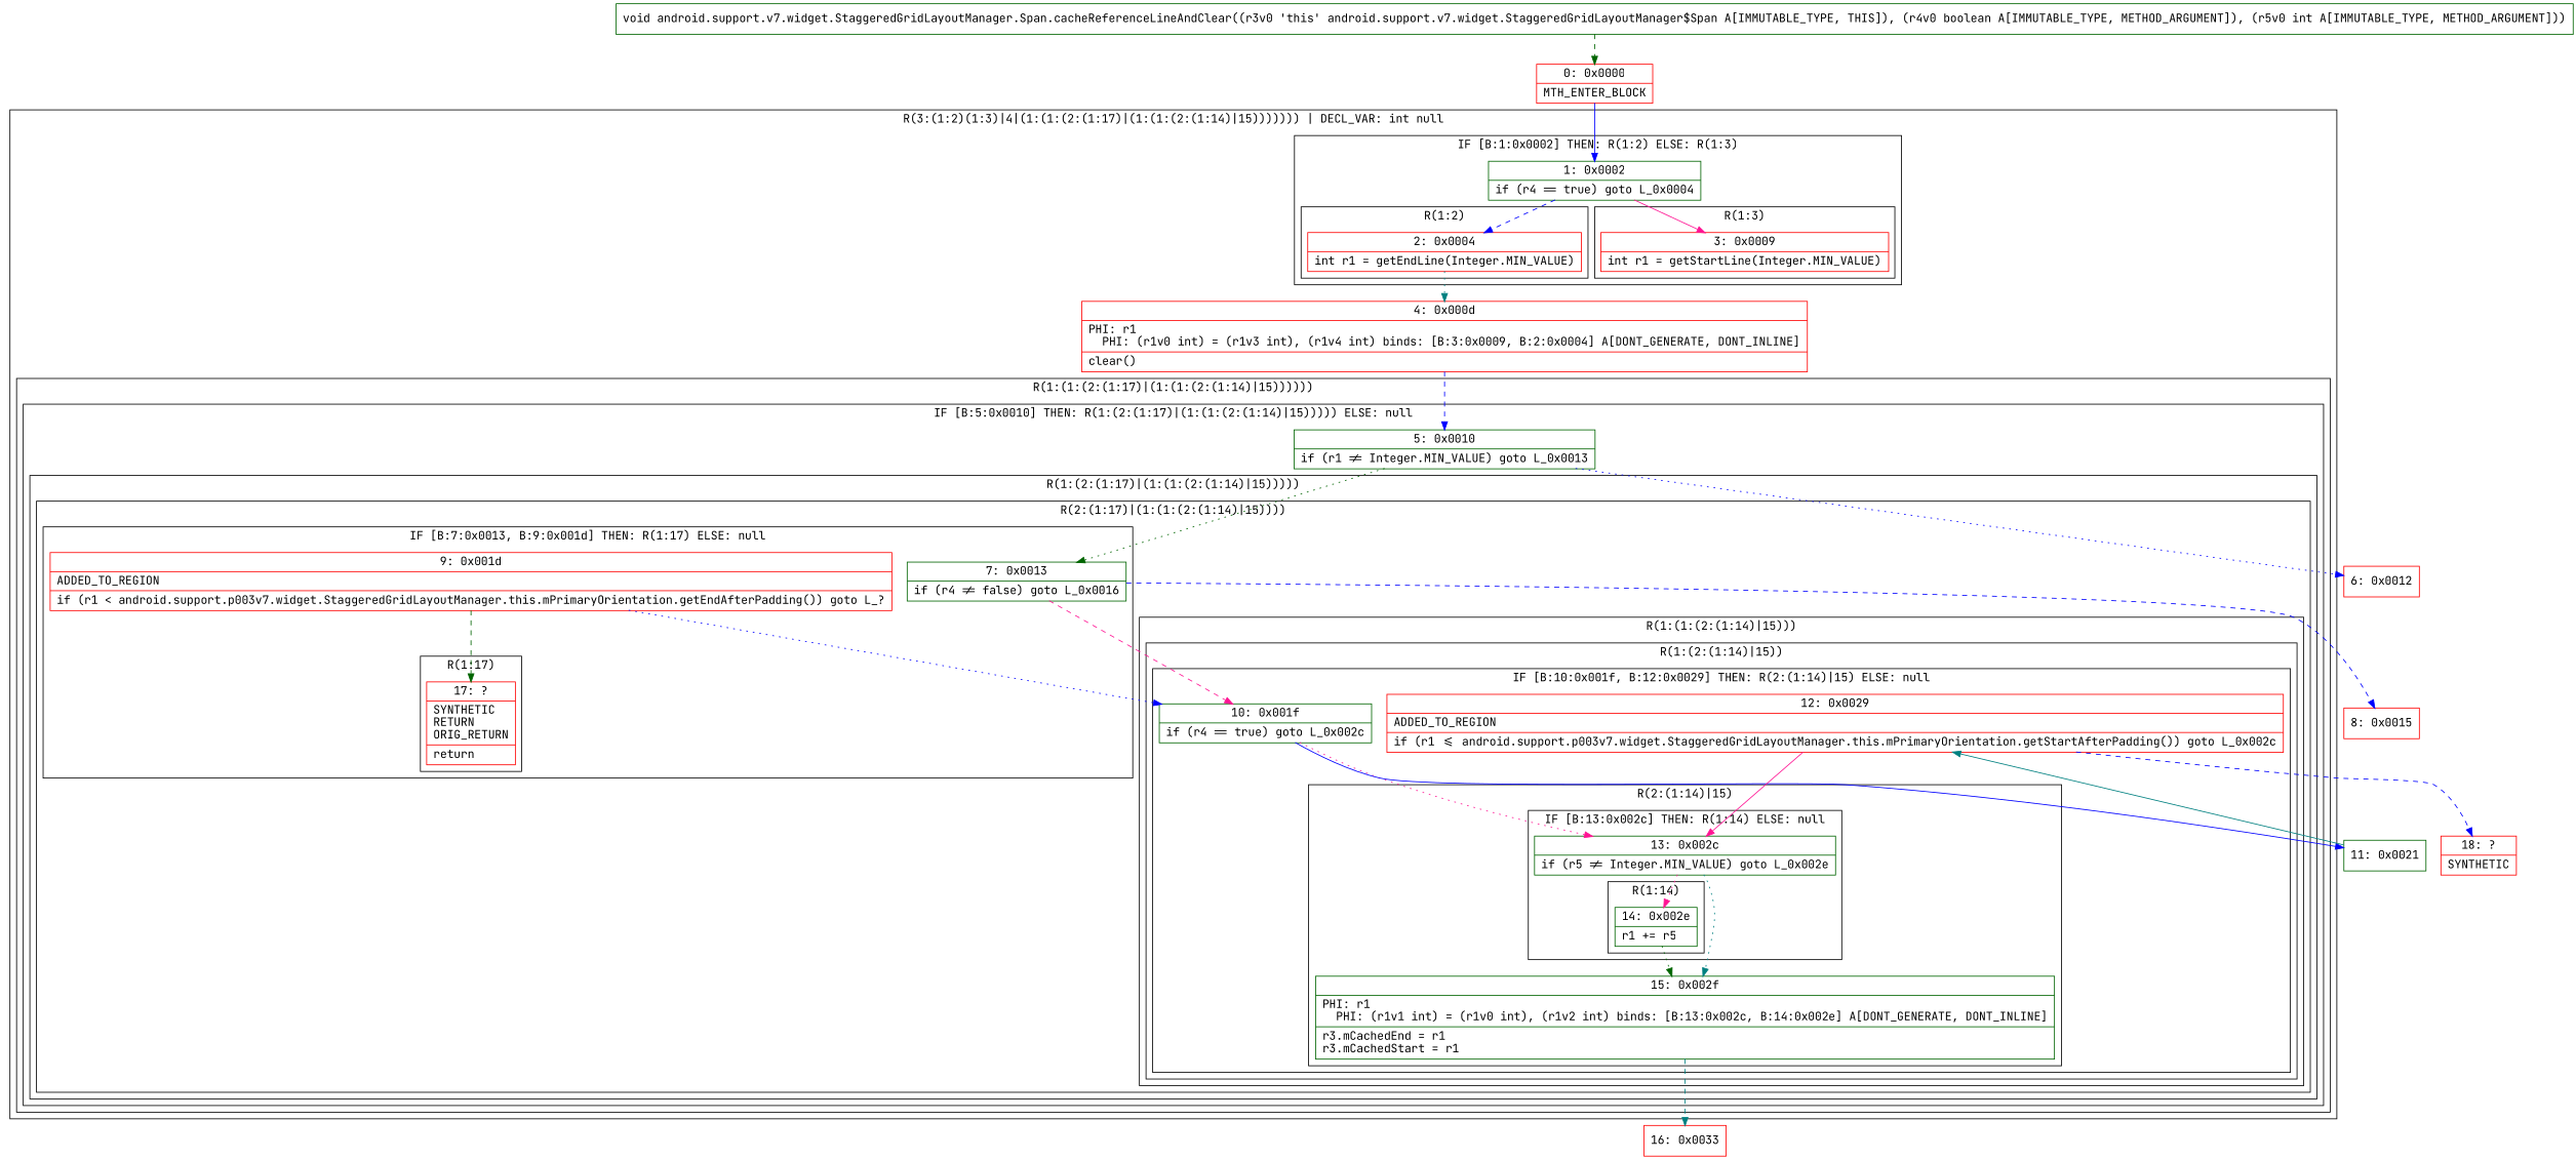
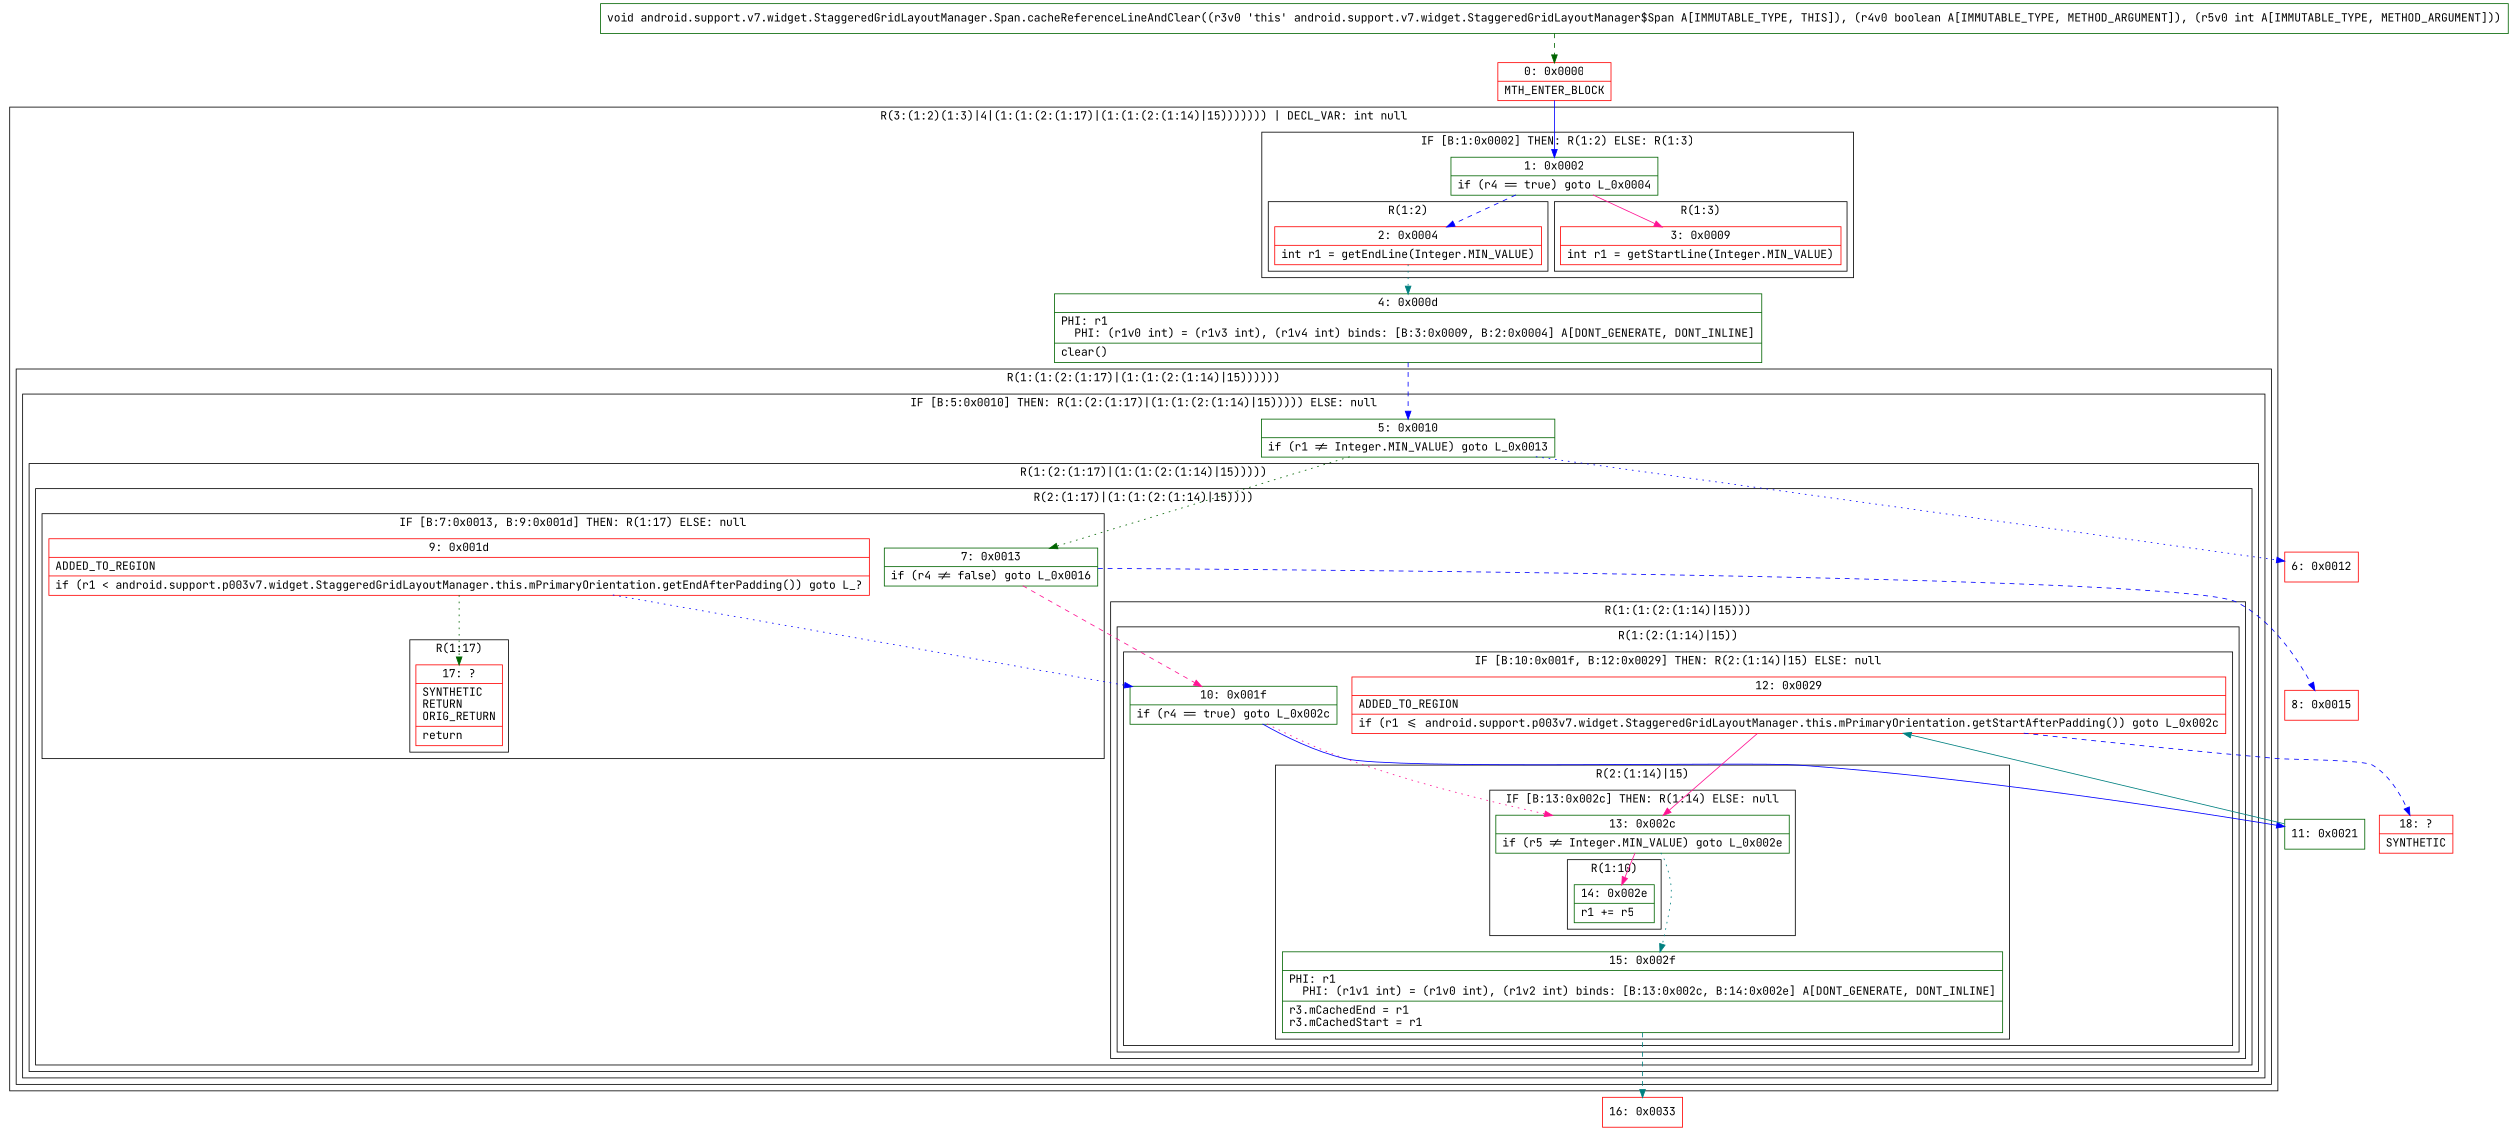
  digraph {
    fontname="JetBrains Mono"
    node [color=red fontname="JetBrains Mono" shape=record]
    edge [color=blue fontname="JetBrains Mono" style=dashed]
    n1 [label="{2\:\ 0x0004|int r1 = getEndLine(Integer.MIN_VALUE)\l}"]
    n2 [label="{3\:\ 0x0009|int r1 = getStartLine(Integer.MIN_VALUE)\l}"]
    n3 [color=darkgreen label="{1\:\ 0x0002|if (r4 == true) goto L_0x0004\l}"]
    n4 [label="{17\:\ ?|SYNTHETIC\lRETURN\lORIG_RETURN\l|return\l}"]
    n5 [color=darkgreen label="{7\:\ 0x0013|if (r4 != false) goto L_0x0016\l}"]
    n6 [label="{9\:\ 0x001d|ADDED_TO_REGION\l|if (r1 \< android.support.p003v7.widget.StaggeredGridLayoutManager.this.mPrimaryOrientation.getEndAfterPadding()) goto L_?\l}"]
    n7 [color=darkgreen label="{14\:\ 0x002e|r1 += r5\l}"]
    n8 [color=darkgreen label="{13\:\ 0x002c|if (r5 != Integer.MIN_VALUE) goto L_0x002e\l}"]
    n9 [color=darkgreen label="{15\:\ 0x002f|PHI: r1 \l  PHI: (r1v1 int) = (r1v0 int), (r1v2 int) binds: [B:13:0x002c, B:14:0x002e] A[DONT_GENERATE, DONT_INLINE]\l|r3.mCachedEnd = r1\lr3.mCachedStart = r1\l}"]
    n10 [color=darkgreen label="{10\:\ 0x001f|if (r4 == true) goto L_0x002c\l}"]
    n11 [label="{12\:\ 0x0029|ADDED_TO_REGION\l|if (r1 \<= android.support.p003v7.widget.StaggeredGridLayoutManager.this.mPrimaryOrientation.getStartAfterPadding()) goto L_0x002c\l}"]
    n12 [color=darkgreen label="{5\:\ 0x0010|if (r1 != Integer.MIN_VALUE) goto L_0x0013\l}"]
-   n13 [label="{4\:\ 0x000d|PHI: r1 \l  PHI: (r1v0 int) = (r1v3 int), (r1v4 int) binds: [B:3:0x0009, B:2:0x0004] A[DONT_GENERATE, DONT_INLINE]\l|clear()\l}"]
+   n13 [color=darkgreen label="{4\:\ 0x000d|PHI: r1 \l  PHI: (r1v0 int) = (r1v3 int), (r1v4 int) binds: [B:3:0x0009, B:2:0x0004] A[DONT_GENERATE, DONT_INLINE]\l|clear()\l}"]
    n14 [label="{8\:\ 0x0015}"]
    n15 [label="{16\:\ 0x0033}"]
    n16 [color=darkgreen label="{11\:\ 0x0021}"]
    n17 [label="{18\:\ ?|SYNTHETIC\l}"]
    n18 [label="{6\:\ 0x0012}"]
    n19 [label="{0\:\ 0x0000|MTH_ENTER_BLOCK\l}"]
    n20 [color=darkgreen label="{void android.support.v7.widget.StaggeredGridLayoutManager.Span.cacheReferenceLineAndClear((r3v0 'this' android.support.v7.widget.StaggeredGridLayoutManager$Span A[IMMUTABLE_TYPE, THIS]), (r4v0 boolean A[IMMUTABLE_TYPE, METHOD_ARGUMENT]), (r5v0 int A[IMMUTABLE_TYPE, METHOD_ARGUMENT])) }"]
    subgraph cluster_1 {
      label="R(3:(1:2)(1:3)|4|(1:(1:(2:(1:17)|(1:(1:(2:(1:14)|15))))))) | DECL_VAR: int null\l"
      n13
      subgraph cluster_2 {
        label="IF [B:1:0x0002] THEN: R(1:2) ELSE: R(1:3)"
        n3
        subgraph cluster_3 {
          label="R(1:2)"
          n1
        }
        subgraph cluster_4 {
          label="R(1:3)"
          n2
        }
      }
      subgraph cluster_5 {
        label="R(1:(1:(2:(1:17)|(1:(1:(2:(1:14)|15))))))"
        subgraph cluster_6 {
          label="IF [B:5:0x0010] THEN: R(1:(2:(1:17)|(1:(1:(2:(1:14)|15))))) ELSE: null"
          n12
          subgraph cluster_7 {
            label="R(1:(2:(1:17)|(1:(1:(2:(1:14)|15)))))"
            subgraph cluster_8 {
              label="R(2:(1:17)|(1:(1:(2:(1:14)|15))))"
              subgraph cluster_9 {
                label="IF [B:7:0x0013, B:9:0x001d] THEN: R(1:17) ELSE: null"
                n5
                n6
                subgraph cluster_10 {
                  label="R(1:17)"
                  n4
                }
              }
              subgraph cluster_11 {
                label="R(1:(1:(2:(1:14)|15)))"
                subgraph cluster_12 {
                  label="R(1:(2:(1:14)|15))"
                  subgraph cluster_13 {
                    label="IF [B:10:0x001f, B:12:0x0029] THEN: R(2:(1:14)|15) ELSE: null"
                    n10
                    n11
                    subgraph cluster_14 {
                      label="R(2:(1:14)|15)"
                      n9
                      subgraph cluster_15 {
                        label="IF [B:13:0x002c] THEN: R(1:14) ELSE: null"
                        n8
                        subgraph cluster_16 {
-                         label="R(1:14)"
+                         label="R(1:10)"
                          n7
                        }
                      }
                    }
                  }
                }
              }
            }
          }
        }
      }
    }
    n1 -> n13 [color=teal style=dotted]
    n3 -> n1
    n3 -> n2 [color=deeppink style=solid]
    n5 -> n10 [color=deeppink]
    n5 -> n14
-   n6 -> n4 [color=darkgreen]
+   n6 -> n4 [color=darkgreen style=dotted]
    n6 -> n10 [style=dotted]
-   n7 -> n9 [color=darkgreen style=dotted]
-   n8 -> n7 [color=deeppink style=dotted]
+   n8 -> n7 [color=deeppink style=solid]
    n8 -> n9 [color=teal style=dotted]
    n9 -> n15 [color=teal]
    n10 -> n8 [color=deeppink style=dotted]
    n10 -> n16 [style=solid]
    n11 -> n8 [color=deeppink style=solid]
    n11 -> n17
    n12 -> n5 [color=darkgreen style=dotted]
    n12 -> n18 [style=dotted]
    n13 -> n12
    n16 -> n11 [color=teal style=solid]
    n19 -> n3 [style=solid]
    n20 -> n19 [color=darkgreen]
  }
